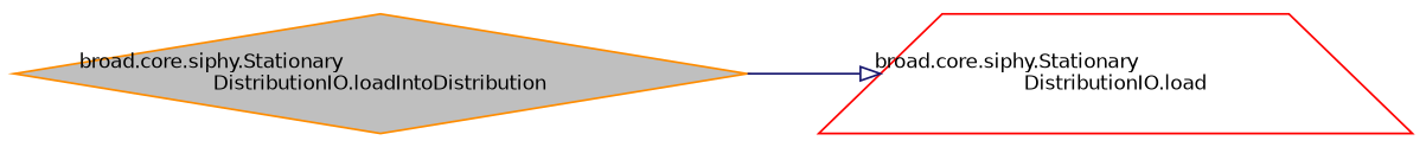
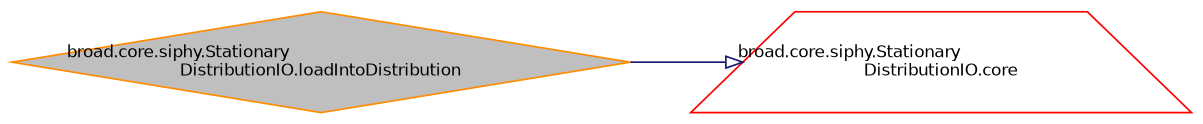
  digraph {
    rankdir=LR
    node [fontname=Helvetica fontsize=10 style=filled]
    n1 [color=darkorange fillcolor=grey75 fontcolor=black height=0.2 label="broad.core.siphy.Stationary\lDistributionIO.loadIntoDistribution" shape=diamond width=0.4]
-   n2 [color=red fillcolor=white height=0.2 label="broad.core.siphy.Stationary\lDistributionIO.load" shape=trapezium width=0.4]
+   n2 [color=red fillcolor=white height=0.2 label="broad.core.siphy.Stationary\lDistributionIO.core" shape=trapezium width=0.4]
    n1 -> n2 [color=midnightblue fontname=Helvetica fontsize=10 labelfontname=Helvetica labelfontsize=10 style=solid arrowhead=onormal]
  }
